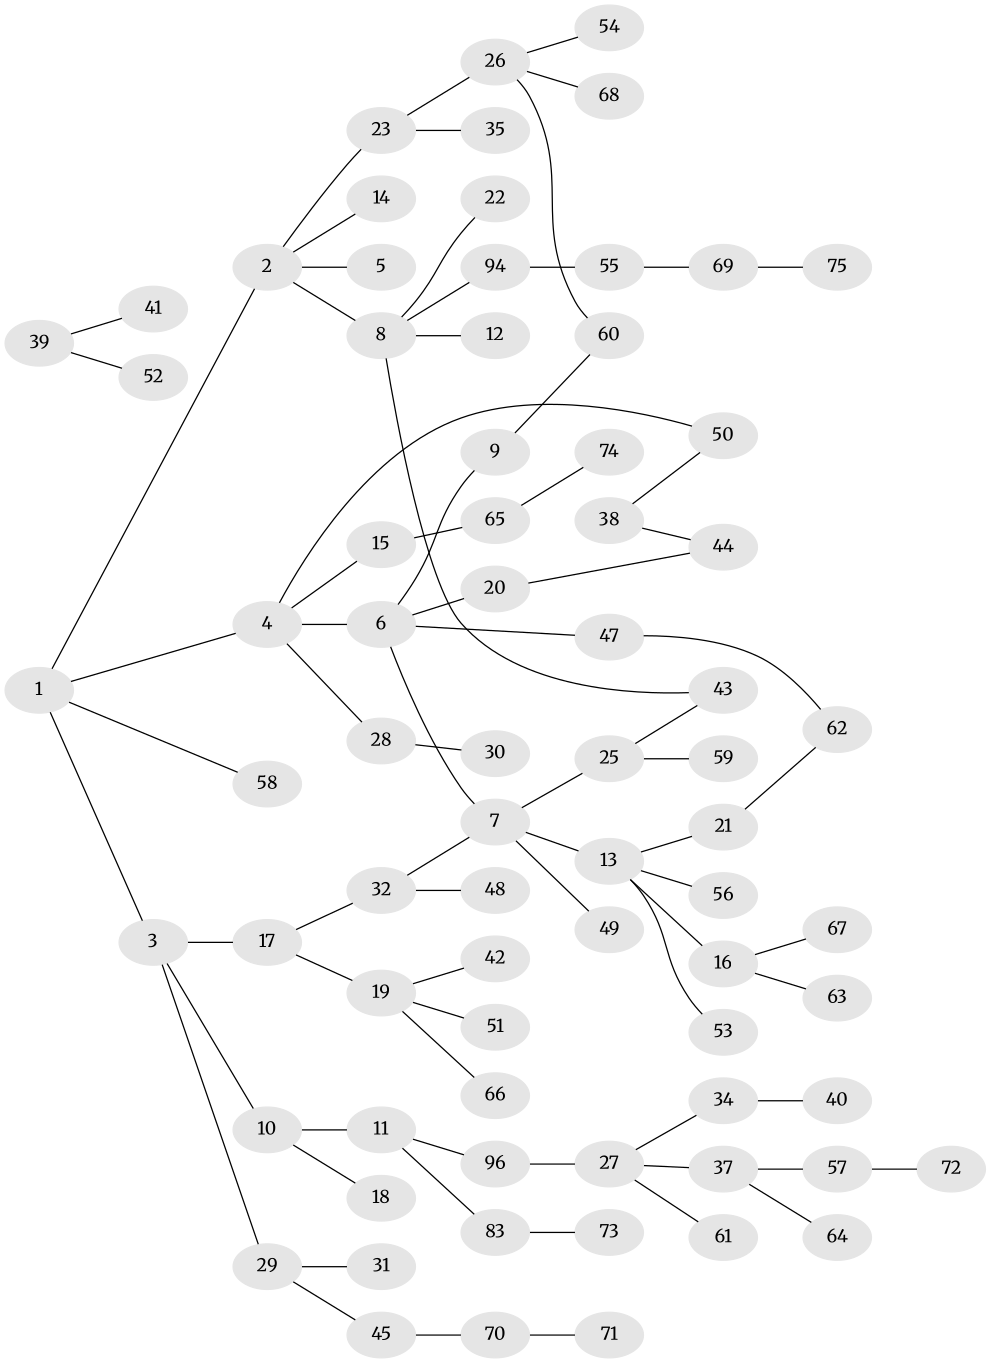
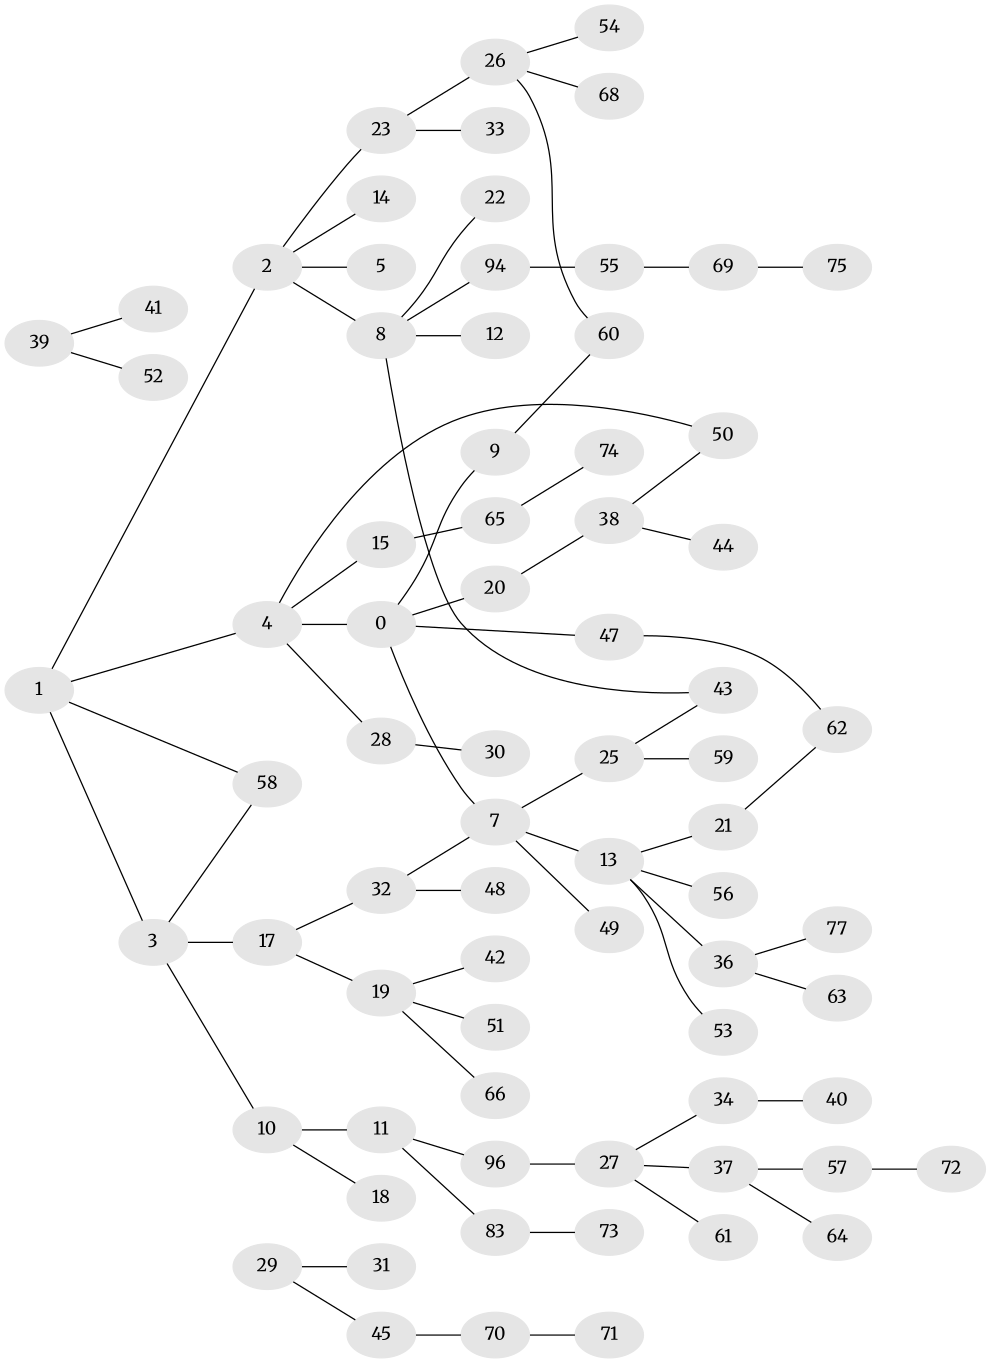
  graph {
    fontname=Merriweather
    rankdir=LR
    node [color=gray90 fontname=Merriweather style=filled]
    edge [fontname=Merriweather]
    1
    2
    3
    4
    58
    5
    8
    14
    23
    17
    10
    29
-   6
+   6 [label=0]
    15
    28
    50
    19
    32
    12
    22
    n21 [label=94]
    43
    26
-   35
+   35 [label=33]
    11
    18
    31
    45
    7
    9
    20
    47
    65
    30
    13
    25
    49
    60
    38
    62
    21
-   36 [label=16]
+   36
    53
    56
    59
    55
    n47 [label=96]
    n48 [label=83]
    27
    73
    63
-   67
+   67 [label=77]
    74
    34
    37
    61
    42
    51
    66
    48
    44
    54
    68
    69
    40
    57
    64
    70
    39
    41
    52
    72
    71
    75
    1 -- 2
    1 -- 3
    1 -- 4
    1 -- 58
    2 -- 5
    2 -- 8
    2 -- 14
    2 -- 23
    3 -- 17
    3 -- 10
-   3 -- 29
+   3 -- 58
    4 -- 6
    4 -- 15
    4 -- 28
    4 -- 50
    8 -- 12
    8 -- 22
    8 -- n21
    8 -- 43
    23 -- 26
    23 -- 35
    17 -- 19
    17 -- 32
    10 -- 11
    10 -- 18
    29 -- 31
    29 -- 45
    6 -- 7
    6 -- 9
    6 -- 20
    6 -- 47
    15 -- 65
    28 -- 30
    19 -- 42
    19 -- 51
    19 -- 66
    32 -- 7
    32 -- 48
    n21 -- 55
    26 -- 60
    26 -- 54
    26 -- 68
    11 -- n47
    11 -- n48
    45 -- 70
    7 -- 13
    7 -- 25
    7 -- 49
    9 -- 60
-   20 -- 44
+   20 -- 38
    47 -- 62
    65 -- 74
    13 -- 21
    13 -- 36
    13 -- 53
    13 -- 56
    25 -- 43
    25 -- 59
    38 -- 50
    38 -- 44
    21 -- 62
    36 -- 63
    36 -- 67
    55 -- 69
    n47 -- 27
    n48 -- 73
    27 -- 34
    27 -- 37
    27 -- 61
    34 -- 40
    37 -- 57
    37 -- 64
    69 -- 75
    57 -- 72
    70 -- 71
    39 -- 41
    39 -- 52
  }
